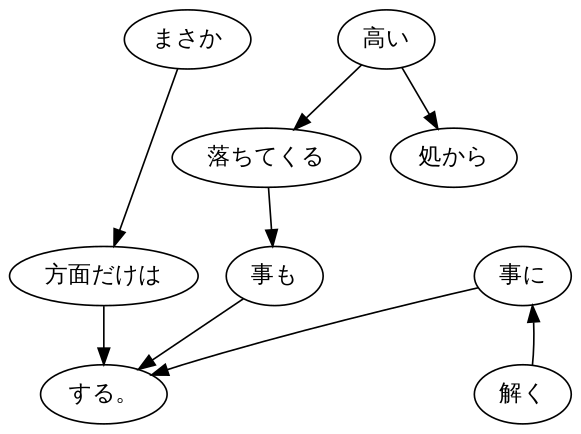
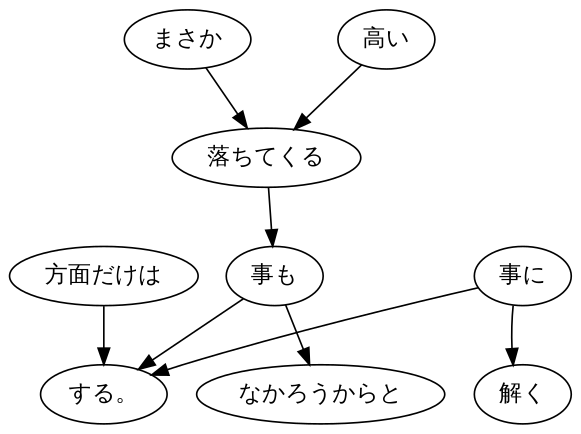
  digraph {
    n1 [label="まさか"]
    n2 [label="落ちてくる"]
    n3 [label="事も"]
-   n4 [label="処から"]
    n5 [label="高い"]
+   n6 [label="なかろうからと"]
    n7 [label="する。"]
    n8 [label="方面だけは"]
    n9 [label="解く"]
    n10 [label="事に"]
-   n1 -> n8
+   n1 -> n2
    n2 -> n3
+   n3 -> n6
    n3 -> n7
    n5 -> n2
-   n5 -> n4
    n8 -> n7
-   n9 -> n10
+   n10 -> n9
    n10 -> n7
  }
